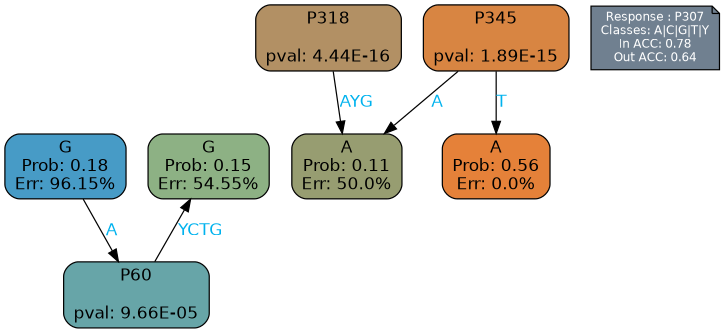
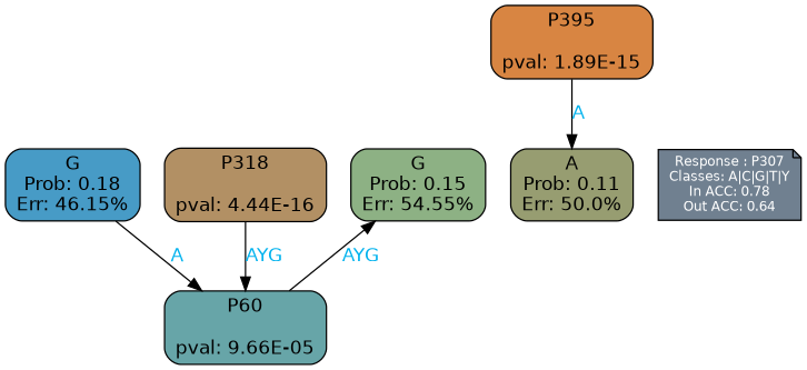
  digraph {
    ranksep=equally
    splines=polylines
    node [color=black fontname=helvetica shape=box style="filled, rounded"]
    edge [fontcolor=deepskyblue2 fontname=helvetica]
-   n1 [fillcolor="#479bc6" label="G\nProb: 0.18\nErr: 96.15%"]
+   n1 [fillcolor="#479bc6" label="G\nProb: 0.18\nErr: 46.15%"]
    n2 [fillcolor="#8db184" label="G\nProb: 0.15\nErr: 54.55%"]
    n3 [fillcolor="#979d71" label="A\nProb: 0.11\nErr: 50.0%"]
-   n4 [fillcolor="#e58139" label="A\nProb: 0.56\nErr: 0.0%"]
    n5 [align=left fillcolor=slategray fontcolor=white fontsize=10 label="Response : P307\nClasses: A|C|G|T|Y\nIn ACC: 0.78\nOut ACC: 0.64\n" shape=note style=filled]
    n6 [fillcolor="#b29064" label="P318\n\npval: 4.44E-16"]
    n7 [fillcolor="#67a5a8" label="P60\n\npval: 9.66E-05"]
-   n8 [fillcolor="#d88542" label="P345\n\npval: 1.89E-15"]
+   n8 [fillcolor="#d88542" label="P395\n\npval: 1.89E-15"]
    subgraph sub_1 {
      rank=same
      n1
      n2
      n3
-     n4
    }
    subgraph sub_2 {
      rank=same
      n5
      n6
    }
    n1 -> n7 [label=A]
-   n6 -> n3 [label=AYG]
-   n7 -> n2 [label=YCTG]
+   n6 -> n7 [label=AYG]
+   n7 -> n2 [label=AYG]
    n8 -> n3 [label=A]
-   n8 -> n4 [label=T]
  }
